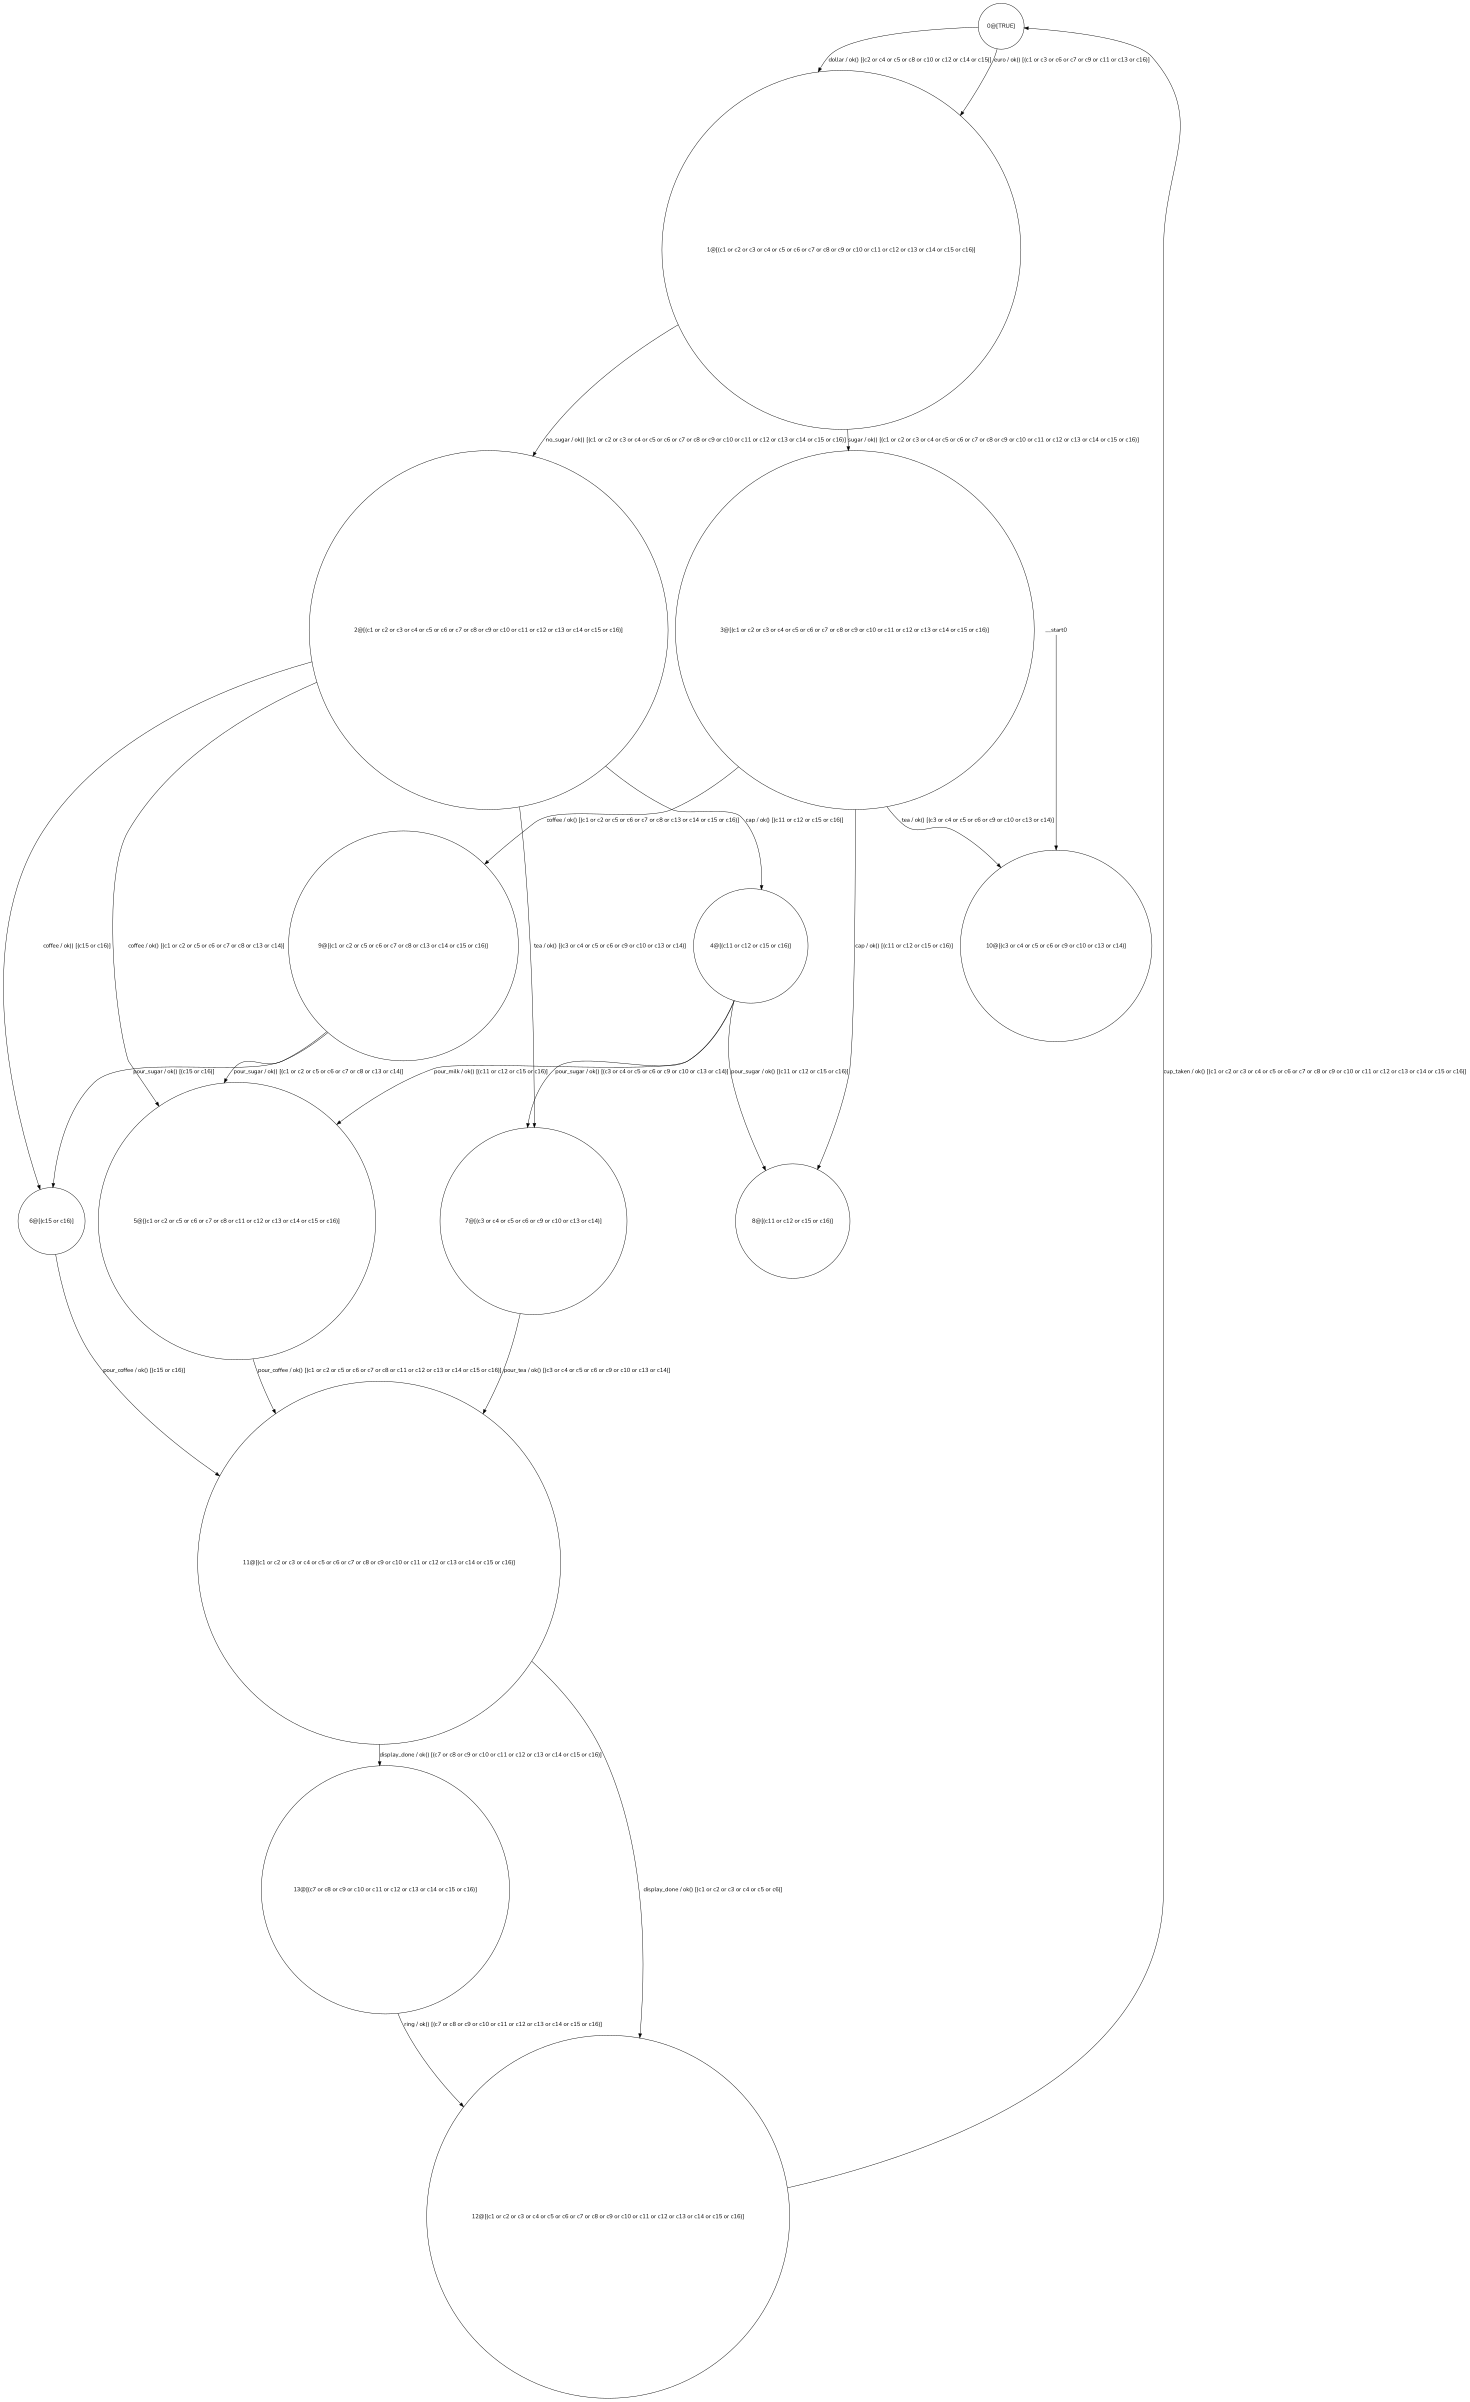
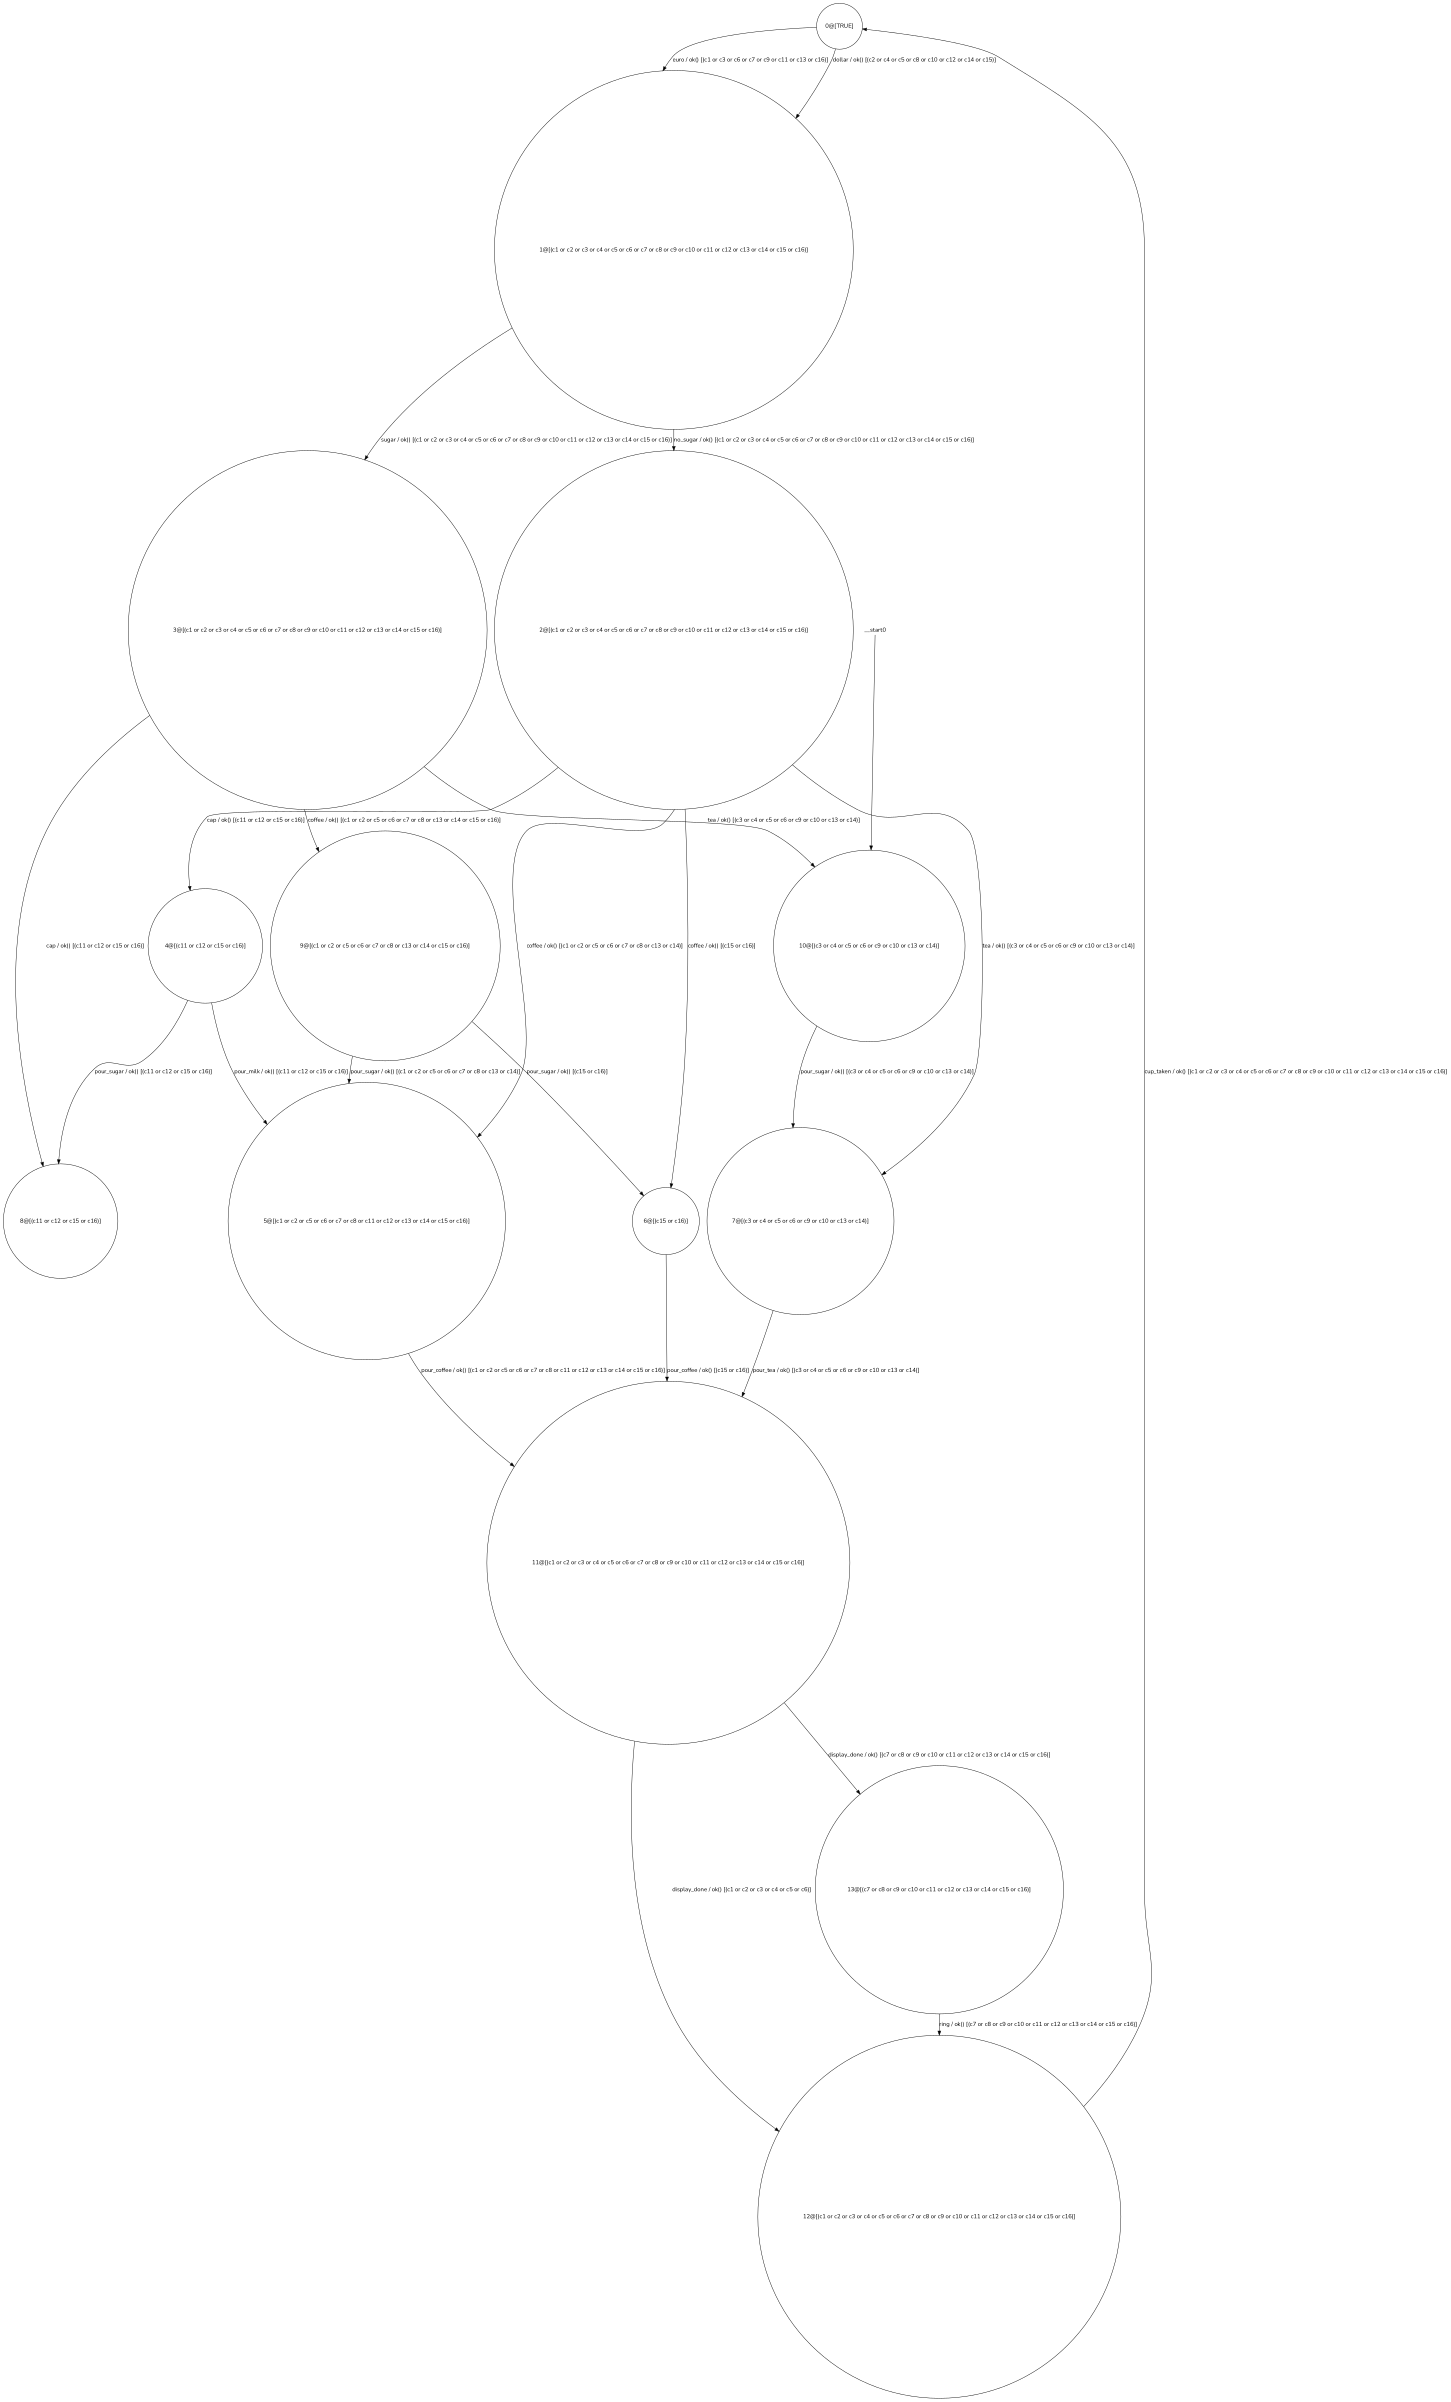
  digraph {
    fontname=Nunito
    node [fontname=Nunito shape=circle]
    edge [fontname=Nunito lblstyle="above, sloped"]
    n1 [label="0@[TRUE]"]
    n2 [label="1@[(c1 or c2 or c3 or c4 or c5 or c6 or c7 or c8 or c9 or c10 or c11 or c12 or c13 or c14 or c15 or c16)]"]
    n3 [label="2@[(c1 or c2 or c3 or c4 or c5 or c6 or c7 or c8 or c9 or c10 or c11 or c12 or c13 or c14 or c15 or c16)]"]
    n4 [label="3@[(c1 or c2 or c3 or c4 or c5 or c6 or c7 or c8 or c9 or c10 or c11 or c12 or c13 or c14 or c15 or c16)]"]
    n5 [label="4@[(c11 or c12 or c15 or c16)]"]
    n6 [label="5@[(c1 or c2 or c5 or c6 or c7 or c8 or c11 or c12 or c13 or c14 or c15 or c16)]"]
    n7 [label="6@[(c15 or c16)]"]
    n8 [label="7@[(c3 or c4 or c5 or c6 or c9 or c10 or c13 or c14)]"]
    n9 [label="8@[(c11 or c12 or c15 or c16)]"]
    n10 [label="9@[(c1 or c2 or c5 or c6 or c7 or c8 or c13 or c14 or c15 or c16)]"]
    n11 [label="10@[(c3 or c4 or c5 or c6 or c9 or c10 or c13 or c14)]"]
    n12 [label="11@[(c1 or c2 or c3 or c4 or c5 or c6 or c7 or c8 or c9 or c10 or c11 or c12 or c13 or c14 or c15 or c16)]"]
    n13 [label="12@[(c1 or c2 or c3 or c4 or c5 or c6 or c7 or c8 or c9 or c10 or c11 or c12 or c13 or c14 or c15 or c16)]"]
    n14 [label="13@[(c7 or c8 or c9 or c10 or c11 or c12 or c13 or c14 or c15 or c16)]"]
    __start0 [height=0 shape=none width=0]
    n1 -> n2 [label="dollar / ok() [(c2 or c4 or c5 or c8 or c10 or c12 or c14 or c15)]"]
    n1 -> n2 [label="euro / ok() [(c1 or c3 or c6 or c7 or c9 or c11 or c13 or c16)]"]
    n2 -> n3 [label="no_sugar / ok() [(c1 or c2 or c3 or c4 or c5 or c6 or c7 or c8 or c9 or c10 or c11 or c12 or c13 or c14 or c15 or c16)]"]
    n2 -> n4 [label="sugar / ok() [(c1 or c2 or c3 or c4 or c5 or c6 or c7 or c8 or c9 or c10 or c11 or c12 or c13 or c14 or c15 or c16)]"]
    n3 -> n5 [label="cap / ok() [(c11 or c12 or c15 or c16)]"]
    n3 -> n6 [label="coffee / ok() [(c1 or c2 or c5 or c6 or c7 or c8 or c13 or c14)]"]
    n3 -> n7 [label="coffee / ok() [(c15 or c16)]"]
    n3 -> n8 [label="tea / ok() [(c3 or c4 or c5 or c6 or c9 or c10 or c13 or c14)]"]
    n4 -> n9 [label="cap / ok() [(c11 or c12 or c15 or c16)]"]
    n4 -> n10 [label="coffee / ok() [(c1 or c2 or c5 or c6 or c7 or c8 or c13 or c14 or c15 or c16)]"]
    n4 -> n11 [label="tea / ok() [(c3 or c4 or c5 or c6 or c9 or c10 or c13 or c14)]"]
    n5 -> n6 [label="pour_milk / ok() [(c11 or c12 or c15 or c16)]"]
    n5 -> n9 [label="pour_sugar / ok() [(c11 or c12 or c15 or c16)]"]
    n6 -> n12 [label="pour_coffee / ok() [(c1 or c2 or c5 or c6 or c7 or c8 or c11 or c12 or c13 or c14 or c15 or c16)]"]
    n7 -> n12 [label="pour_coffee / ok() [(c15 or c16)]"]
    n8 -> n12 [label="pour_tea / ok() [(c3 or c4 or c5 or c6 or c9 or c10 or c13 or c14)]"]
    n10 -> n6 [label="pour_sugar / ok() [(c1 or c2 or c5 or c6 or c7 or c8 or c13 or c14)]"]
    n10 -> n7 [label="pour_sugar / ok() [(c15 or c16)]"]
-   n5 -> n8 [label="pour_sugar / ok() [(c3 or c4 or c5 or c6 or c9 or c10 or c13 or c14)]"]
+   n11 -> n8 [label="pour_sugar / ok() [(c3 or c4 or c5 or c6 or c9 or c10 or c13 or c14)]"]
    n12 -> n13 [label="display_done / ok() [(c1 or c2 or c3 or c4 or c5 or c6)]"]
    n12 -> n14 [label="display_done / ok() [(c7 or c8 or c9 or c10 or c11 or c12 or c13 or c14 or c15 or c16)]"]
    n13 -> n1 [label="cup_taken / ok() [(c1 or c2 or c3 or c4 or c5 or c6 or c7 or c8 or c9 or c10 or c11 or c12 or c13 or c14 or c15 or c16)]"]
    n14 -> n13 [label="ring / ok() [(c7 or c8 or c9 or c10 or c11 or c12 or c13 or c14 or c15 or c16)]"]
    __start0 -> n11
  }
